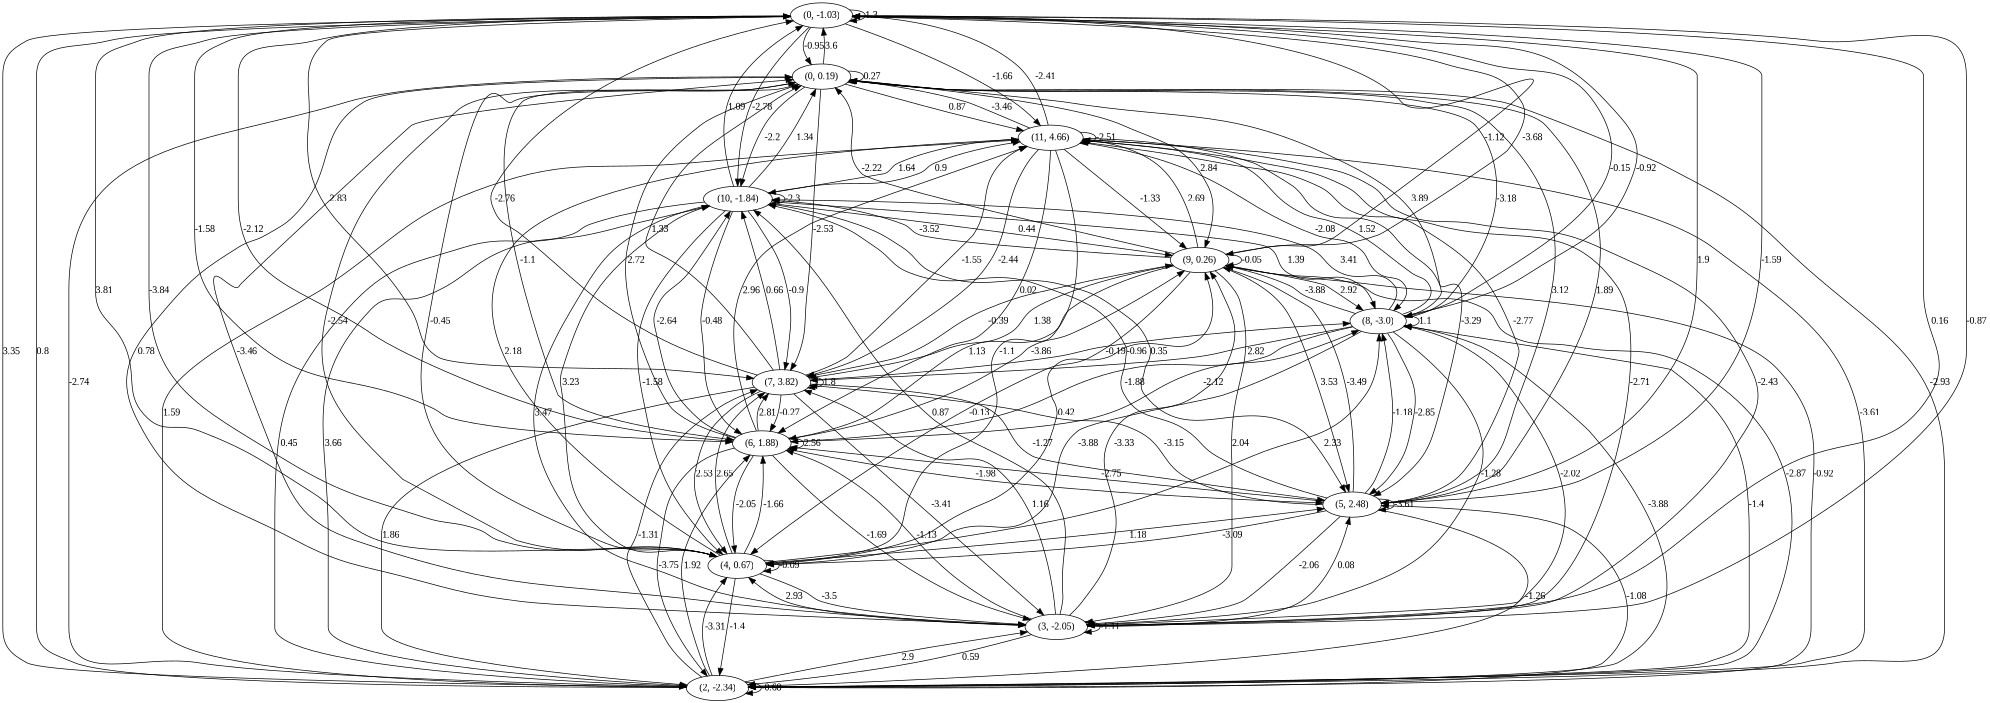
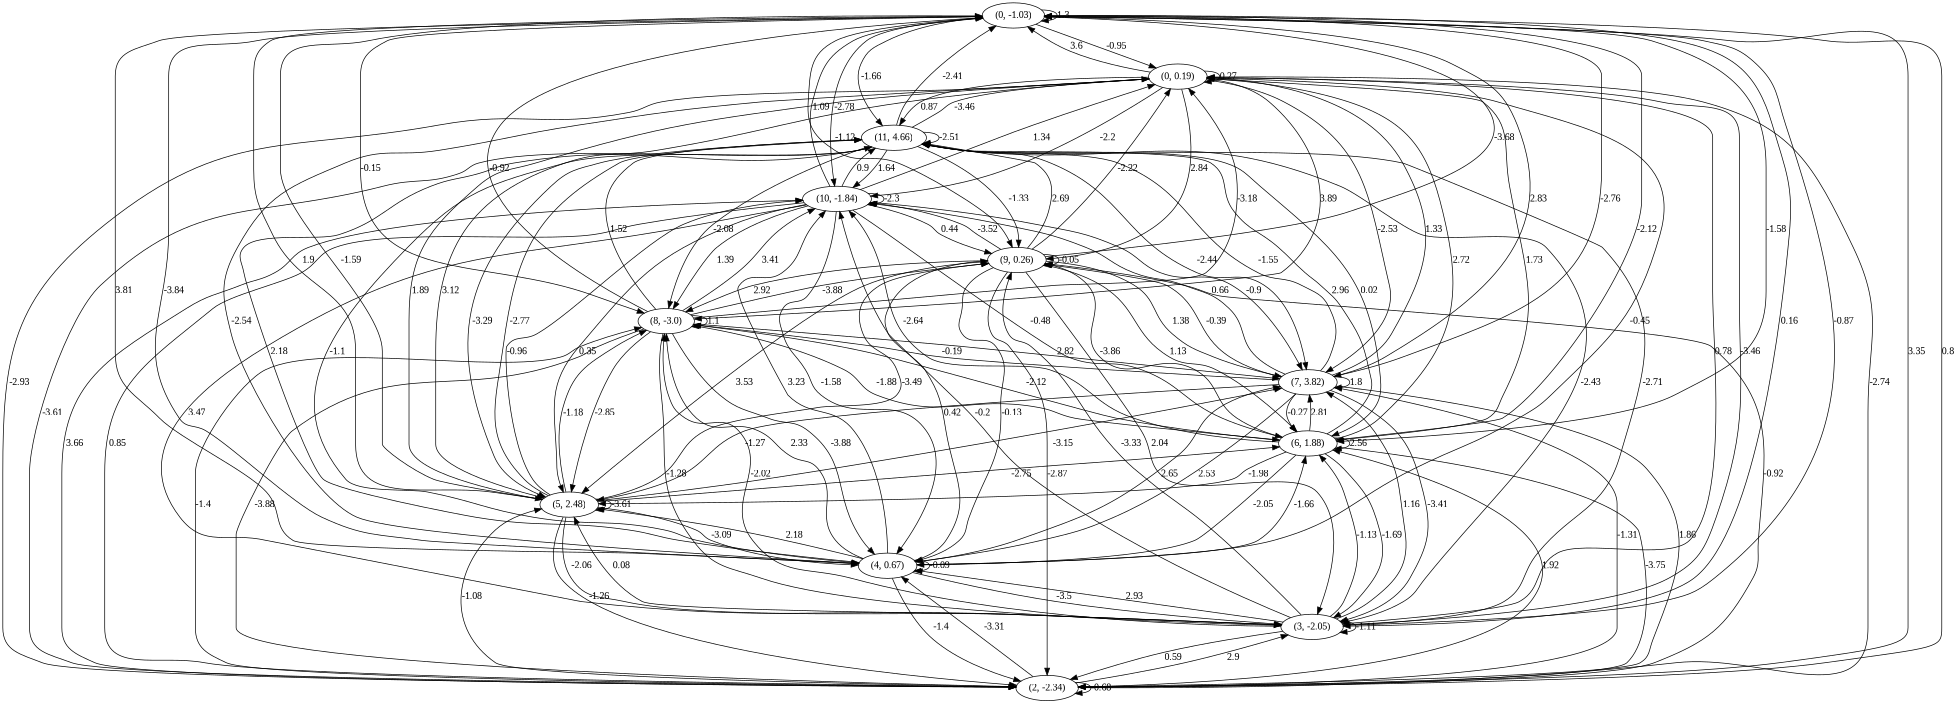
  digraph {
    fontname="Liberation Serif"
    node [fontname="Liberation Serif"]
    edge [fontname="Liberation Serif"]
    n1 [label="(0, -1.03)"]
    n2 [label="(0, 0.19)"]
    n3 [label="(2, -2.34)"]
    n4 [label="(3, -2.05)"]
    n5 [label="(4, 0.67)"]
    n6 [label="(5, 2.48)"]
    n7 [label="(6, 1.88)"]
    n8 [label="(7, 3.82)"]
    n9 [label="(8, -3.0)"]
    n10 [label="(9, 0.26)"]
    n11 [label="(10, -1.84)"]
    n12 [label="(11, 4.66)"]
    n1 -> n1 [label=1.3]
    n1 -> n2 [label=-0.95]
    n1 -> n3 [label=3.35]
    n1 -> n4 [label=0.16]
    n1 -> n5 [label=3.81]
    n1 -> n6 [label=1.9]
    n1 -> n7 [label=-1.58]
    n1 -> n8 [label=2.83]
    n1 -> n9 [label=-0.15]
    n1 -> n10 [label=-1.12]
    n1 -> n11 [label=-2.78]
    n1 -> n12 [label=-1.66]
    n2 -> n1 [label=3.6]
    n2 -> n2 [label=0.27]
    n2 -> n3 [label=-2.93]
    n2 -> n4 [label=0.78]
    n2 -> n5 [label=-2.54]
    n2 -> n6 [label=3.12]
-   n2 -> n7 [label=-1.1]
+   n2 -> n7 [label=1.73]
    n2 -> n8 [label=-2.53]
    n2 -> n9 [label=3.89]
    n2 -> n10 [label=2.84]
    n2 -> n11 [label=-2.2]
    n2 -> n12 [label=0.87]
    n3 -> n1 [label=0.8]
    n3 -> n2 [label=-2.74]
    n3 -> n3 [label=-0.68]
    n3 -> n4 [label=2.9]
    n3 -> n5 [label=-3.31]
    n3 -> n6 [label=-1.08]
    n3 -> n7 [label=1.92]
    n3 -> n8 [label=-1.31]
    n3 -> n9 [label=-1.4]
    n3 -> n10 [label=-0.92]
    n3 -> n11 [label=3.66]
-   n3 -> n12 [label=1.59]
    n4 -> n1 [label=-0.87]
    n4 -> n2 [label=-3.46]
    n4 -> n3 [label=0.59]
    n4 -> n4 [label=-1.11]
    n4 -> n5 [label=2.93]
    n4 -> n6 [label=0.08]
    n4 -> n7 [label=-1.13]
    n4 -> n8 [label=1.16]
    n4 -> n9 [label=-2.02]
    n4 -> n10 [label=-3.33]
-   n4 -> n11 [label=0.87]
+   n4 -> n11 [label=-0.2]
    n4 -> n12 [label=-2.71]
    n5 -> n1 [label=-3.84]
    n5 -> n2 [label=-0.45]
    n5 -> n3 [label=-1.4]
    n5 -> n4 [label=-3.5]
    n5 -> n5 [label=-0.09]
-   n5 -> n6 [label=1.18]
+   n5 -> n6 [label=2.18]
    n5 -> n7 [label=-1.66]
    n5 -> n8 [label=2.65]
    n5 -> n9 [label=2.33]
    n5 -> n10 [label=0.42]
    n5 -> n11 [label=3.23]
    n5 -> n12 [label=2.18]
    n6 -> n1 [label=-1.59]
    n6 -> n2 [label=1.89]
    n6 -> n3 [label=-1.26]
    n6 -> n4 [label=-2.06]
    n6 -> n5 [label=-3.09]
    n6 -> n6 [label=-3.61]
    n6 -> n7 [label=-2.75]
    n6 -> n8 [label=-3.15]
    n6 -> n9 [label=-1.18]
    n6 -> n10 [label=-3.49]
    n6 -> n11 [label=-0.96]
    n6 -> n12 [label=-2.77]
    n7 -> n1 [label=-2.12]
    n7 -> n2 [label=2.72]
    n7 -> n3 [label=-3.75]
    n7 -> n4 [label=-1.69]
    n7 -> n5 [label=-2.05]
    n7 -> n6 [label=-1.98]
    n7 -> n7 [label=2.56]
    n7 -> n8 [label=2.81]
    n7 -> n9 [label=-2.12]
    n7 -> n10 [label=-3.86]
    n7 -> n11 [label=-2.64]
    n7 -> n12 [label=2.96]
    n8 -> n1 [label=-2.76]
    n8 -> n2 [label=1.33]
    n8 -> n3 [label=1.86]
    n8 -> n4 [label=-3.41]
    n8 -> n5 [label=2.53]
    n8 -> n6 [label=-1.27]
    n8 -> n7 [label=-0.27]
    n8 -> n8 [label=1.8]
    n8 -> n9 [label=-0.19]
    n8 -> n10 [label=-0.39]
    n8 -> n11 [label=0.66]
    n8 -> n12 [label=-1.55]
    n9 -> n1 [label=-0.92]
    n9 -> n2 [label=-3.18]
    n9 -> n3 [label=-3.88]
    n9 -> n4 [label=-1.28]
    n9 -> n5 [label=-3.88]
    n9 -> n6 [label=-2.85]
    n9 -> n7 [label=-1.88]
    n9 -> n8 [label=2.82]
    n9 -> n9 [label=1.1]
    n9 -> n10 [label=-3.88]
    n9 -> n11 [label=3.41]
    n9 -> n12 [label=1.52]
    n10 -> n1 [label=-3.68]
    n10 -> n2 [label=-2.22]
    n10 -> n3 [label=-2.87]
    n10 -> n4 [label=2.04]
    n10 -> n5 [label=-0.13]
    n10 -> n6 [label=3.53]
    n10 -> n7 [label=1.13]
    n10 -> n8 [label=1.38]
    n10 -> n9 [label=2.92]
    n10 -> n10 [label=-0.05]
    n10 -> n11 [label=-3.52]
    n10 -> n12 [label=2.69]
    n11 -> n1 [label=1.09]
    n11 -> n2 [label=1.34]
-   n11 -> n3 [label=0.45]
+   n11 -> n3 [label=0.85]
    n11 -> n4 [label=3.47]
    n11 -> n5 [label=-1.58]
    n11 -> n6 [label=0.35]
    n11 -> n7 [label=-0.48]
    n11 -> n8 [label=-0.9]
    n11 -> n9 [label=1.39]
    n11 -> n10 [label=0.44]
    n11 -> n11 [label=-2.3]
    n11 -> n12 [label=0.9]
    n12 -> n1 [label=-2.41]
    n12 -> n2 [label=-3.46]
    n12 -> n3 [label=-3.61]
    n12 -> n4 [label=-2.43]
    n12 -> n5 [label=-1.1]
    n12 -> n6 [label=-3.29]
    n12 -> n7 [label=0.02]
    n12 -> n8 [label=-2.44]
    n12 -> n9 [label=-2.08]
    n12 -> n10 [label=-1.33]
    n12 -> n11 [label=1.64]
    n12 -> n12 [label=-2.51]
  }
